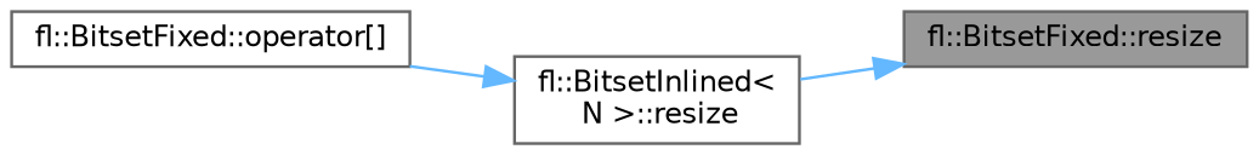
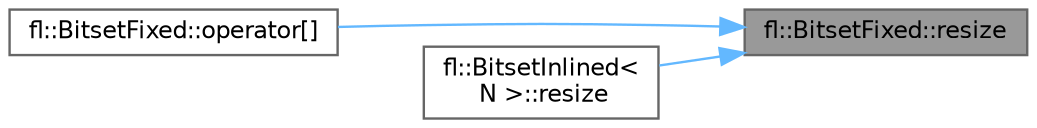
  digraph {
    rankdir=RL
    node [color=grey40 fillcolor=white fontname=Helvetica fontsize=10 shape=box style=filled]
    edge [color=steelblue1 dir=back fontname=Helvetica fontsize=10 labelfontname=Helvetica labelfontsize=10 style=solid]
    n1 [color=gray40 fillcolor=grey60 fontcolor=black height=0.2 label="fl::BitsetFixed::resize" width=0.4]
    n2 [height=0.2 label="fl::BitsetFixed::operator[]" width=0.4]
    n3 [height=0.2 label="fl::BitsetInlined\<\l N \>::resize" width=0.4]
-   n3 -> n2
+   n1 -> n2
    n1 -> n3
  }
